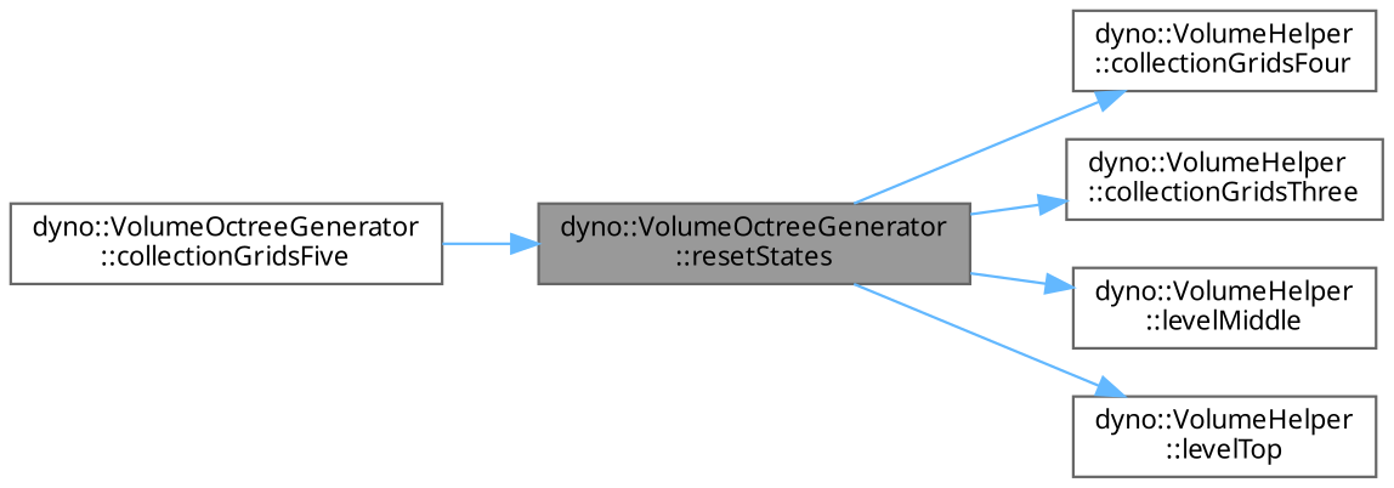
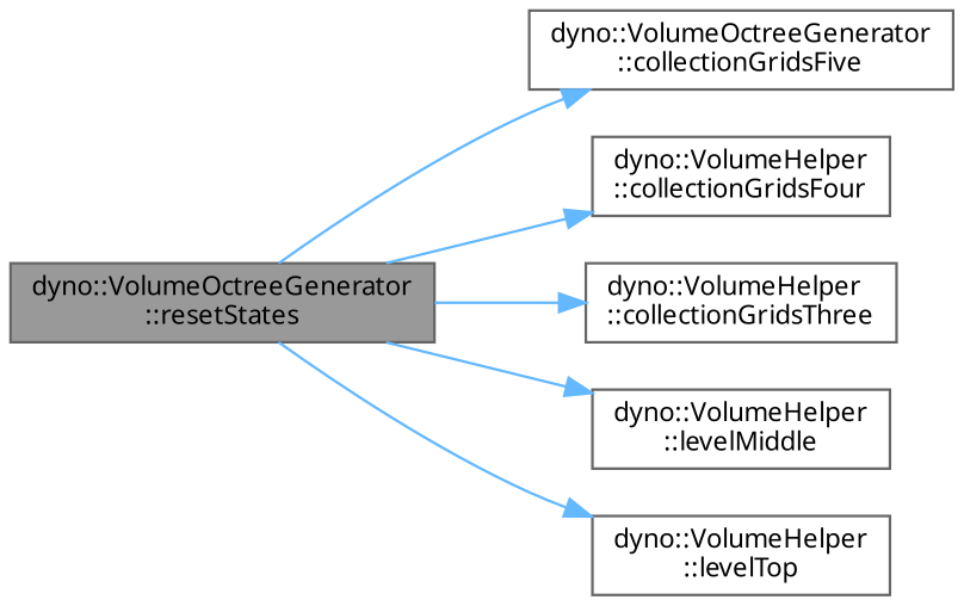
  digraph {
    fontname="Noto Sans"
    rankdir=LR
    node [color=grey40 fillcolor=white fontname="Noto Sans" fontsize=10 shape=box style=filled]
    edge [color=steelblue1 fontname="Noto Sans" fontsize=10 labelfontname=Helvetica labelfontsize=10 style=solid]
    n1 [color=gray40 fillcolor=grey60 fontcolor=black height=0.2 label="dyno::VolumeOctreeGenerator\l::resetStates" width=0.4]
    n2 [height=0.2 label="dyno::VolumeOctreeGenerator\l::collectionGridsFive" width=0.4]
    n3 [height=0.2 label="dyno::VolumeHelper\l::collectionGridsFour" width=0.4]
    n4 [height=0.2 label="dyno::VolumeHelper\l::collectionGridsThree" width=0.4]
    n5 [height=0.2 label="dyno::VolumeHelper\l::levelMiddle" width=0.4]
    n6 [height=0.2 label="dyno::VolumeHelper\l::levelTop" width=0.4]
-   n2 -> n1
+   n1 -> n2
    n1 -> n3
    n1 -> n4
    n1 -> n5
    n1 -> n6
  }
